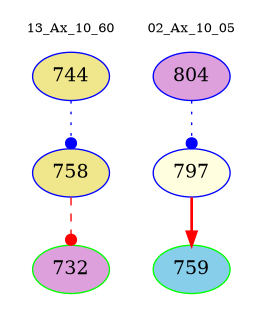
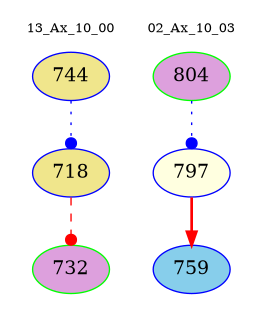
  digraph {
    node [color=blue fillcolor=khaki style=filled]
    edge [arrowhead=dot color=blue style=dotted]
    n1 [label=744]
-   n2 [label=758]
+   n2 [label=718]
    n3 [color=green fillcolor=plum label=732]
-   n4 [fillcolor=plum label=804]
+   n4 [color=green fillcolor=plum label=804]
    n5 [fillcolor=lightyellow label=797]
-   n6 [color=green fillcolor=skyblue label=759]
+   n6 [fillcolor=skyblue label=759]
    subgraph cluster_1 {
      color=white
      fontsize=10
-     label="13_Ax_10_60"
+     label="13_Ax_10_00"
      n1
      n2
      n3
    }
    subgraph cluster_2 {
      color=white
      fontsize=10
-     label="02_Ax_10_05"
+     label="02_Ax_10_03"
      n4
      n5
      n6
    }
    n1 -> n2
    n2 -> n3 [color=red style=dashed]
    n4 -> n5
    n5 -> n6 [arrowhead=normal color=red style=bold]
  }
